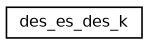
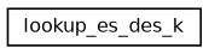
  digraph {
    rankdir=LR
-   n1 [color=black fillcolor=white fontname=Helvetica fontsize=10 height=0.2 label=des_es_des_k shape=record style=filled width=0.4]
+   n1 [color=black fillcolor=white fontname=Helvetica fontsize=10 height=0.2 label=lookup_es_des_k shape=record style=filled width=0.4]
  }
